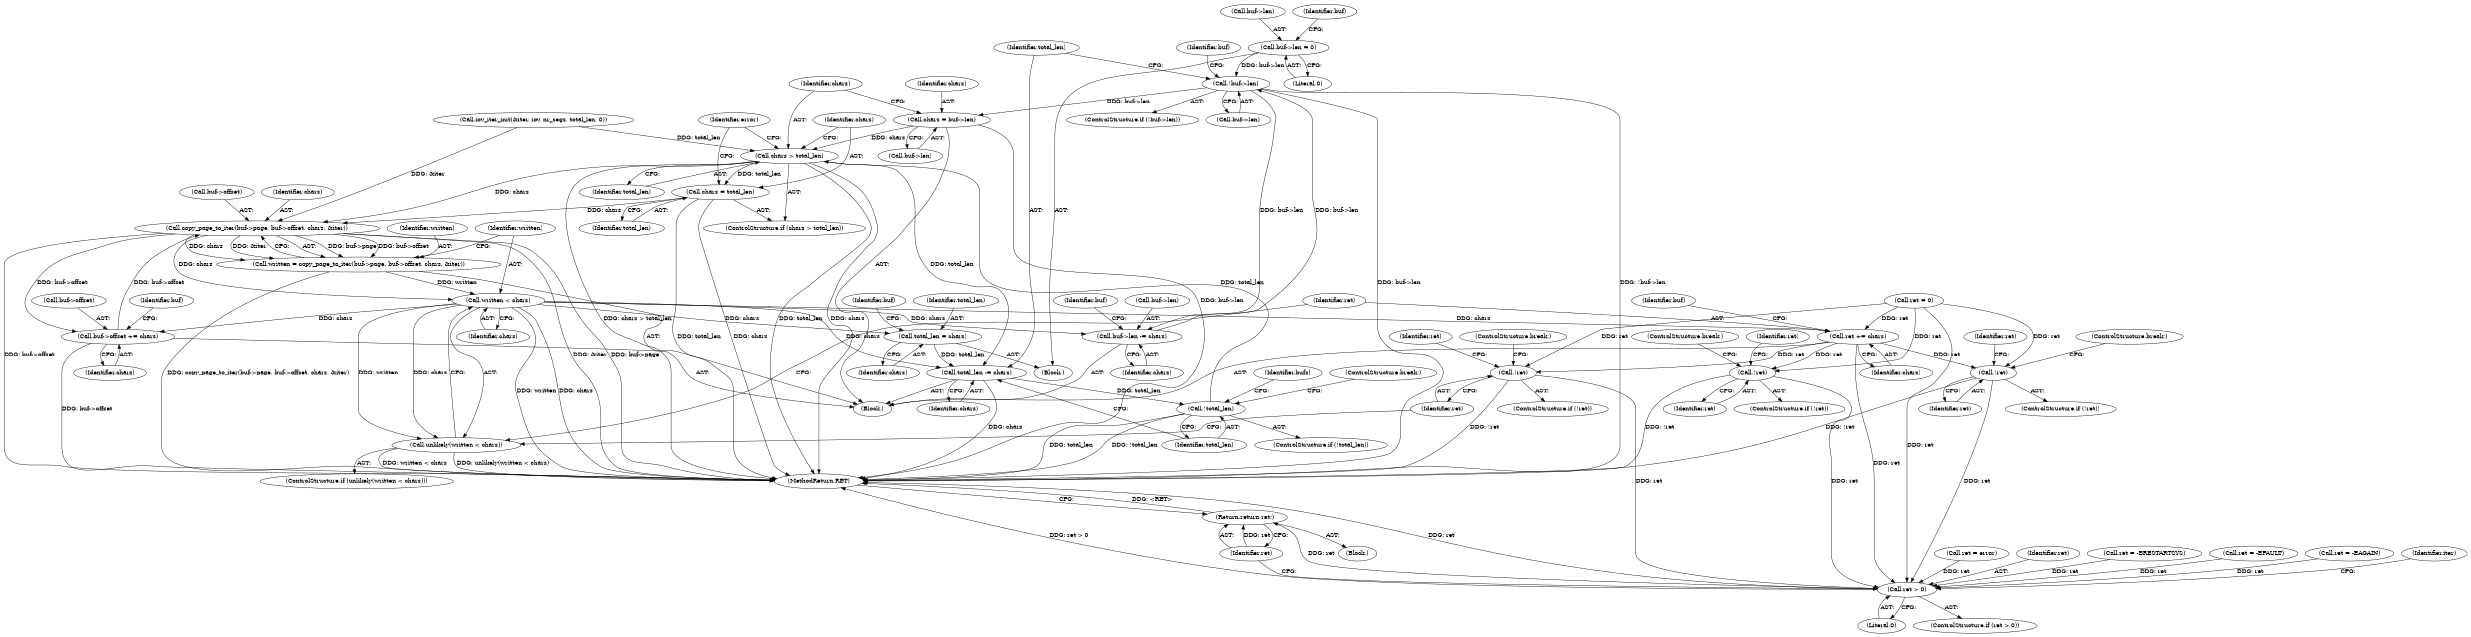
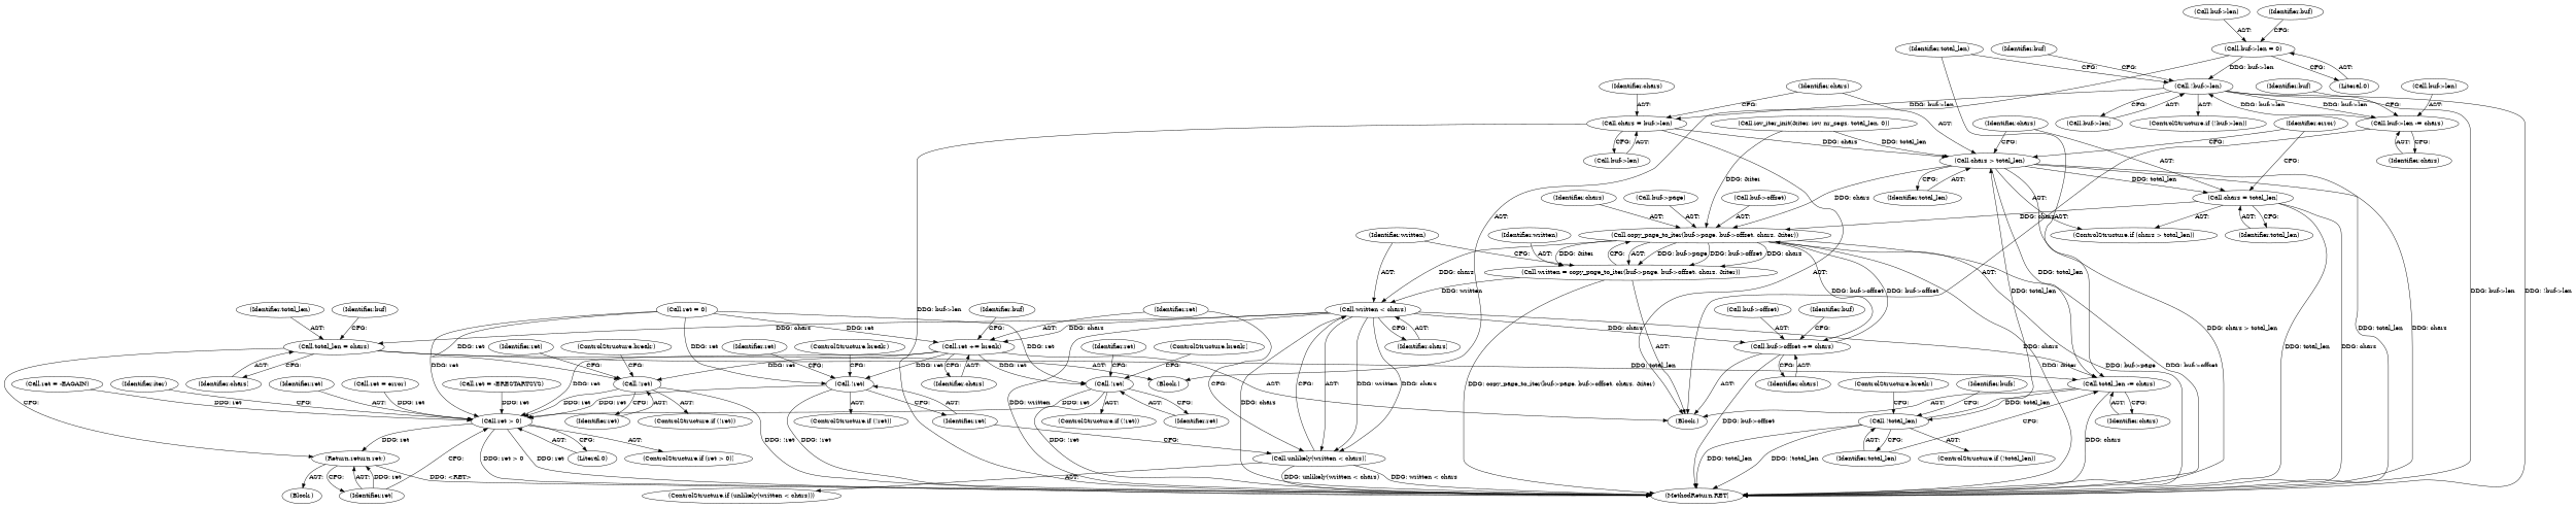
  digraph {
    n1 [label="(Call,buf->len = 0)"]
    n2 [label="(Call,!buf->len)"]
    n3 [label="(Literal,0)"]
    n4 [label="(Block,)"]
    n5 [label="(Call,chars = buf->len)"]
    n6 [label="(Call,buf->len -= chars)"]
    n7 [label="(MethodReturn,RET)"]
    n8 [label="(Call,buf->len)"]
    n9 [label="(ControlStructure,if (!buf->len))"]
    n10 [label="(Call,chars > total_len)"]
    n11 [label="(Call,buf->len)"]
    n12 [label="(Block,)"]
    n13 [label="(Identifier,chars)"]
    n14 [label="(Return,return ret;)"]
    n15 [label="(Call,chars = total_len)"]
    n16 [label="(Call,copy_page_to_iter(buf->page, buf->offset, chars, &iter))"]
    n17 [label="(Call,total_len -= chars)"]
    n18 [label="(Identifier,total_len)"]
    n19 [label="(ControlStructure,if (chars > total_len))"]
    n20 [label="(Identifier,total_len)"]
    n21 [label="(Call,written = copy_page_to_iter(buf->page, buf->offset, chars, &iter))"]
    n22 [label="(Call,written < chars)"]
    n23 [label="(Call,buf->offset += chars)"]
    n24 [label="(Call,!total_len)"]
    n25 [label="(Identifier,chars)"]
    n26 [label="(Call,unlikely(written < chars))"]
-   n27 [label="(Call,ret += chars)"]
+   n27 [label="(Call,ret += break)"]
    n28 [label="(Call,total_len = chars)"]
    n29 [label="(Identifier,chars)"]
    n30 [label="(Identifier,chars)"]
    n31 [label="(ControlStructure,if (unlikely(written < chars)))"]
    n32 [label="(Call,!ret)"]
    n33 [label="(Call,ret > 0)"]
    n34 [label="(Call,!ret)"]
    n35 [label="(Call,!ret)"]
    n36 [label="(Identifier,chars)"]
    n37 [label="(Identifier,chars)"]
    n38 [label="(Identifier,ret)"]
    n39 [label="(ControlStructure,if (!ret))"]
    n40 [label="(Literal,0)"]
    n41 [label="(ControlStructure,if (ret > 0))"]
    n42 [label="(Identifier,ret)"]
    n43 [label="(ControlStructure,if (!ret))"]
    n44 [label="(ControlStructure,if (!ret))"]
    n45 [label="(Identifier,ret)"]
    n46 [label="(Block,)"]
    n47 [label="(Identifier,ret)"]
    n48 [label="(Identifier,total_len)"]
    n49 [label="(ControlStructure,if (!total_len))"]
    n50 [label="(Identifier,ret)"]
    n51 [label="(Call,buf->len)"]
    n52 [label="(ControlStructure,break;)"]
    n53 [label="(ControlStructure,break;)"]
    n54 [label="(Call,ret = error)"]
    n55 [label="(Identifier,chars)"]
    n56 [label="(Identifier,bufs)"]
    n57 [label="(Call,buf->offset)"]
    n58 [label="(Identifier,buf)"]
    n59 [label="(Call,iov_iter_init(&iter, iov, nr_segs, total_len, 0))"]
    n60 [label="(Identifier,error)"]
    n61 [label="(Identifier,ret)"]
    n62 [label="(Identifier,ret)"]
    n63 [label="(Identifier,written)"]
    n64 [label="(Identifier,ret)"]
    n65 [label="(Identifier,buf)"]
    n66 [label="(Identifier,buf)"]
    n67 [label="(Call,buf->len)"]
    n68 [label="(Identifier,chars)"]
    n69 [label="(Call,ret = 0)"]
    n70 [label="(Call,ret = -ERESTARTSYS)"]
    n71 [label="(Identifier,buf)"]
    n72 [label="(Call,buf->offset)"]
-   n73 [label="(Call,ret = -EFAULT)"]
    n74 [label="(Identifier,buf)"]
    n75 [label="(Identifier,chars)"]
    n76 [label="(Identifier,total_len)"]
    n77 [label="(Identifier,written)"]
+   n78 [label="(Call,buf->page)"]
    n79 [label="(ControlStructure,break;)"]
    n80 [label="(Identifier,ret)"]
    n81 [label="(Call,ret = -EAGAIN)"]
    n82 [label="(Identifier,chars)"]
    n83 [label="(Identifier,buf)"]
    n84 [label="(Identifier,total_len)"]
    n85 [label="(ControlStructure,break;)"]
    n86 [label="(Identifier,iter)"]
    n1 -> n2 [label="DDG: buf->len"]
    n1 -> n3 [label="CFG: "]
    n1 -> n4 [label="AST: "]
    n2 -> n5 [label="DDG: buf->len"]
    n2 -> n6 [label="DDG: buf->len"]
    n2 -> n7 [label="DDG: buf->len"]
    n2 -> n7 [label="DDG: !buf->len"]
    n2 -> n8 [label="CFG: "]
    n2 -> n9 [label="AST: "]
    n3 -> n1 [label="AST: "]
    n5 -> n7 [label="DDG: buf->len"]
    n5 -> n10 [label="DDG: chars"]
    n5 -> n11 [label="CFG: "]
    n5 -> n12 [label="AST: "]
    n6 -> n2 [label="DDG: buf->len"]
    n6 -> n12 [label="AST: "]
    n6 -> n13 [label="CFG: "]
-   n7 -> n14 [label="CFG: "]
+   n28 -> n14 [label="CFG: "]
    n8 -> n2 [label="AST: "]
    n10 -> n7 [label="DDG: chars > total_len"]
    n10 -> n7 [label="DDG: total_len"]
    n10 -> n7 [label="DDG: chars"]
    n10 -> n15 [label="DDG: total_len"]
    n10 -> n16 [label="DDG: chars"]
    n10 -> n17 [label="DDG: total_len"]
    n10 -> n18 [label="CFG: "]
    n10 -> n19 [label="AST: "]
    n11 -> n5 [label="AST: "]
    n13 -> n6 [label="AST: "]
    n14 -> n7 [label="DDG: <RET>"]
    n14 -> n46 [label="AST: "]
    n14 -> n47 [label="CFG: "]
    n15 -> n7 [label="DDG: total_len"]
    n15 -> n7 [label="DDG: chars"]
    n15 -> n16 [label="DDG: chars"]
    n15 -> n19 [label="AST: "]
    n15 -> n20 [label="CFG: "]
    n16 -> n7 [label="DDG: &iter"]
    n16 -> n7 [label="DDG: buf->page"]
    n16 -> n7 [label="DDG: buf->offset"]
    n16 -> n21 [label="AST: "]
    n16 -> n21 [label="DDG: buf->page"]
    n16 -> n21 [label="DDG: buf->offset"]
    n16 -> n21 [label="DDG: chars"]
    n16 -> n21 [label="DDG: &iter"]
    n16 -> n22 [label="DDG: chars"]
    n16 -> n23 [label="DDG: buf->offset"]
    n17 -> n7 [label="DDG: chars"]
    n17 -> n12 [label="AST: "]
    n17 -> n24 [label="DDG: total_len"]
    n17 -> n25 [label="CFG: "]
    n18 -> n10 [label="AST: "]
    n20 -> n15 [label="AST: "]
    n21 -> n7 [label="DDG: copy_page_to_iter(buf->page, buf->offset, chars, &iter)"]
    n21 -> n12 [label="AST: "]
    n21 -> n16 [label="CFG: "]
    n21 -> n22 [label="DDG: written"]
-   n22 -> n6 [label="DDG: chars"]
    n22 -> n7 [label="DDG: written"]
    n22 -> n7 [label="DDG: chars"]
    n22 -> n17 [label="DDG: chars"]
    n22 -> n23 [label="DDG: chars"]
    n22 -> n26 [label="AST: "]
    n22 -> n26 [label="DDG: written"]
    n22 -> n26 [label="DDG: chars"]
    n22 -> n27 [label="DDG: chars"]
    n22 -> n28 [label="DDG: chars"]
    n22 -> n29 [label="CFG: "]
    n23 -> n7 [label="DDG: buf->offset"]
    n23 -> n12 [label="AST: "]
    n23 -> n16 [label="DDG: buf->offset"]
    n23 -> n30 [label="CFG: "]
    n24 -> n7 [label="DDG: !total_len"]
    n24 -> n7 [label="DDG: total_len"]
    n24 -> n10 [label="DDG: total_len"]
    n24 -> n48 [label="CFG: "]
    n24 -> n49 [label="AST: "]
    n25 -> n17 [label="AST: "]
    n26 -> n7 [label="DDG: written < chars"]
    n26 -> n7 [label="DDG: unlikely(written < chars)"]
    n26 -> n22 [label="CFG: "]
    n26 -> n31 [label="AST: "]
    n27 -> n12 [label="AST: "]
    n27 -> n32 [label="DDG: ret"]
    n27 -> n33 [label="DDG: ret"]
    n27 -> n34 [label="DDG: ret"]
    n27 -> n35 [label="DDG: ret"]
    n27 -> n36 [label="CFG: "]
    n28 -> n4 [label="AST: "]
    n28 -> n17 [label="DDG: total_len"]
    n28 -> n37 [label="CFG: "]
    n29 -> n22 [label="AST: "]
    n30 -> n23 [label="AST: "]
    n32 -> n7 [label="DDG: !ret"]
    n32 -> n33 [label="DDG: ret"]
    n32 -> n38 [label="CFG: "]
    n32 -> n39 [label="AST: "]
    n33 -> n7 [label="DDG: ret > 0"]
    n33 -> n7 [label="DDG: ret"]
    n33 -> n14 [label="DDG: ret"]
    n33 -> n40 [label="CFG: "]
    n33 -> n41 [label="AST: "]
    n34 -> n7 [label="DDG: !ret"]
    n34 -> n33 [label="DDG: ret"]
    n34 -> n42 [label="CFG: "]
    n34 -> n43 [label="AST: "]
    n35 -> n7 [label="DDG: !ret"]
    n35 -> n33 [label="DDG: ret"]
    n35 -> n44 [label="AST: "]
    n35 -> n45 [label="CFG: "]
    n36 -> n27 [label="AST: "]
    n37 -> n28 [label="AST: "]
    n38 -> n32 [label="AST: "]
    n40 -> n33 [label="AST: "]
    n42 -> n26 [label="CFG: "]
    n42 -> n34 [label="AST: "]
    n45 -> n35 [label="AST: "]
    n47 -> n14 [label="AST: "]
    n47 -> n14 [label="DDG: ret"]
    n47 -> n33 [label="CFG: "]
    n48 -> n17 [label="CFG: "]
    n48 -> n24 [label="AST: "]
    n50 -> n32 [label="CFG: "]
    n51 -> n1 [label="AST: "]
    n52 -> n24 [label="CFG: "]
    n53 -> n32 [label="CFG: "]
    n54 -> n33 [label="DDG: ret"]
    n55 -> n5 [label="AST: "]
    n56 -> n24 [label="CFG: "]
    n57 -> n23 [label="AST: "]
    n58 -> n2 [label="CFG: "]
    n59 -> n10 [label="DDG: total_len"]
    n59 -> n16 [label="DDG: &iter"]
    n60 -> n10 [label="CFG: "]
    n60 -> n15 [label="CFG: "]
    n61 -> n26 [label="CFG: "]
    n61 -> n27 [label="AST: "]
    n62 -> n34 [label="CFG: "]
    n63 -> n21 [label="CFG: "]
    n63 -> n22 [label="AST: "]
    n64 -> n33 [label="AST: "]
    n65 -> n1 [label="CFG: "]
    n66 -> n6 [label="CFG: "]
    n67 -> n6 [label="AST: "]
    n68 -> n10 [label="CFG: "]
    n68 -> n15 [label="AST: "]
    n69 -> n27 [label="DDG: ret"]
    n69 -> n32 [label="DDG: ret"]
    n69 -> n33 [label="DDG: ret"]
    n69 -> n34 [label="DDG: ret"]
    n69 -> n35 [label="DDG: ret"]
    n70 -> n33 [label="DDG: ret"]
    n71 -> n23 [label="CFG: "]
    n72 -> n16 [label="AST: "]
-   n73 -> n33 [label="DDG: ret"]
    n74 -> n28 [label="CFG: "]
    n75 -> n16 [label="AST: "]
    n76 -> n2 [label="CFG: "]
    n76 -> n17 [label="AST: "]
    n77 -> n21 [label="AST: "]
+   n78 -> n16 [label="AST: "]
    n79 -> n35 [label="CFG: "]
    n80 -> n35 [label="CFG: "]
    n81 -> n33 [label="DDG: ret"]
    n82 -> n5 [label="CFG: "]
    n82 -> n10 [label="AST: "]
    n83 -> n27 [label="CFG: "]
    n84 -> n28 [label="AST: "]
    n85 -> n34 [label="CFG: "]
    n86 -> n33 [label="CFG: "]
  }
